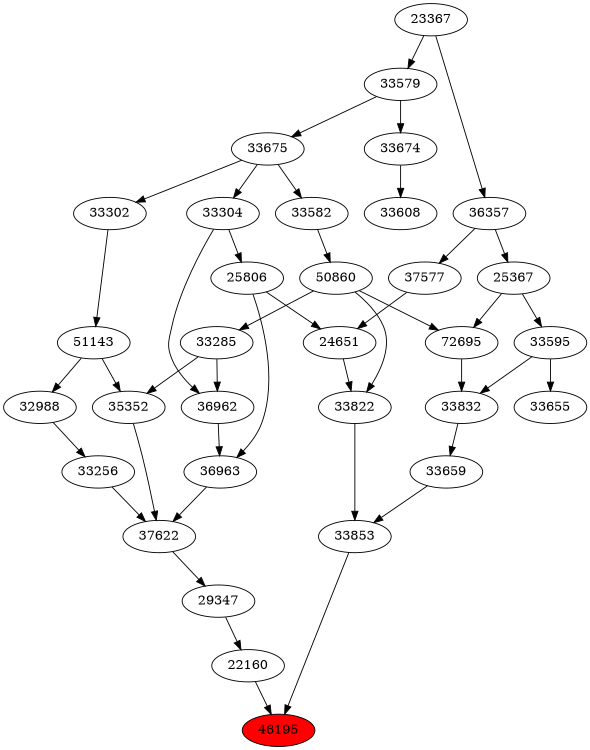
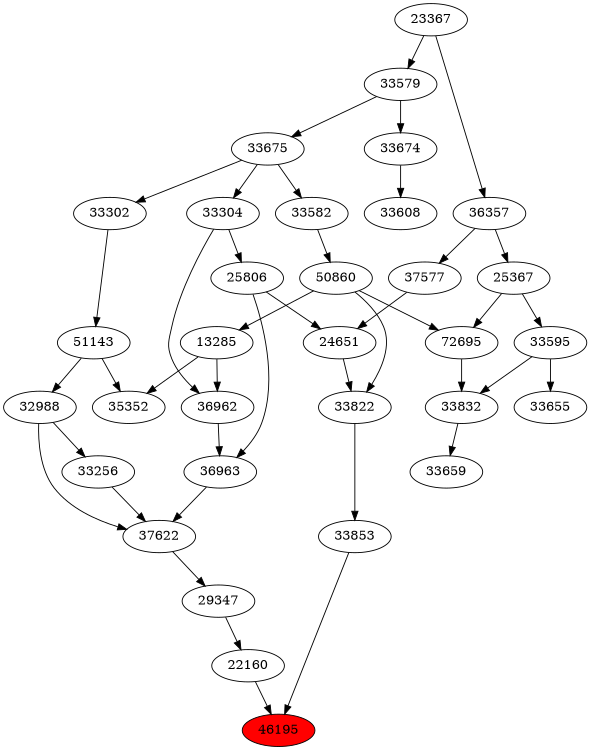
  strict digraph {
    n1 [fillcolor=red label=46195 style=filled]
    n2 [label=33853]
    n3 [label=22160]
    n4 [label=33659]
    n5 [label=33822]
    n6 [label=29347]
    n7 [label=33655]
    n8 [label=33832]
    n9 [label=24651]
    n10 [label=50860]
    n11 [label=72695]
-   n12 [label=33285]
+   n12 [label=13285]
    n13 [label=35352]
    n14 [label=36962]
    n15 [label=37622]
    n16 [label=33595]
    n17 [label=25806]
    n18 [label=36963]
    n19 [label=33608]
    n20 [label=37577]
    n21 [label=33582]
    n22 [label=33256]
    n23 [label=25367]
    n24 [label=33304]
    n25 [label=33674]
    n26 [label=36357]
    n27 [label=33675]
    n28 [label=33302]
    n29 [label=51143]
    n30 [label=32988]
    n31 [label=33579]
    n32 [label=23367]
    n2 -> n1
    n3 -> n1
-   n4 -> n2
    n5 -> n2
    n6 -> n3
    n8 -> n4
    n9 -> n5
    n10 -> n5
    n10 -> n11
    n10 -> n12
    n11 -> n8
    n12 -> n13
    n12 -> n14
-   n13 -> n15
+   n30 -> n15
    n14 -> n18
    n15 -> n6
    n16 -> n7
    n16 -> n8
    n17 -> n9
    n17 -> n18
    n18 -> n15
    n20 -> n9
    n21 -> n10
    n22 -> n15
    n23 -> n11
    n23 -> n16
    n24 -> n14
    n24 -> n17
    n25 -> n19
    n26 -> n20
    n26 -> n23
    n27 -> n21
    n27 -> n24
    n27 -> n28
    n28 -> n29
    n29 -> n13
    n29 -> n30
    n30 -> n22
    n31 -> n25
    n31 -> n27
    n32 -> n26
    n32 -> n31
  }
